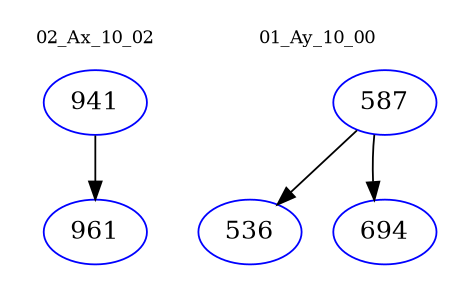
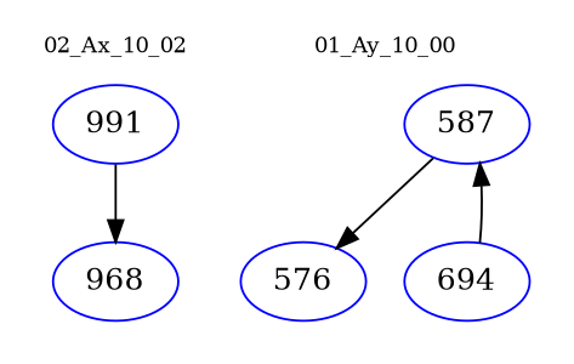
  digraph {
    node [color=blue]
    edge [color=black]
-   n1 [label=941]
-   n2 [label=961]
+   n1 [label=991]
+   n2 [label=968]
    n3 [label=587]
-   n4 [label=536]
+   n4 [label=576]
    n5 [label=694]
    subgraph cluster_1 {
      color=white
      fontsize=10
      label="02_Ax_10_02"
      n1
      n2
    }
    subgraph cluster_2 {
      color=white
      fontsize=10
      label="01_Ay_10_00"
      n3
      n4
      n5
    }
    n1 -> n2
    n3 -> n4
-   n3 -> n5
+   n5 -> n3
  }
